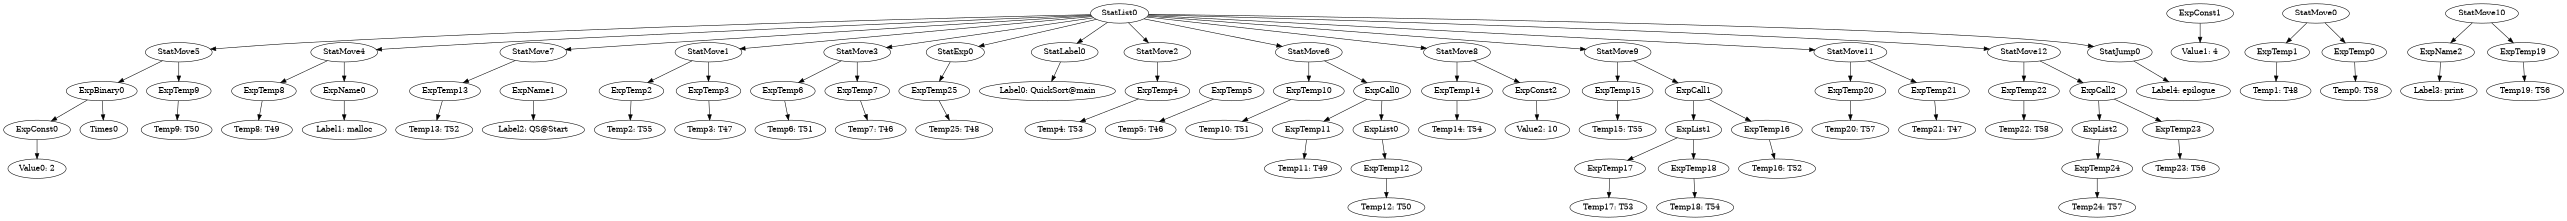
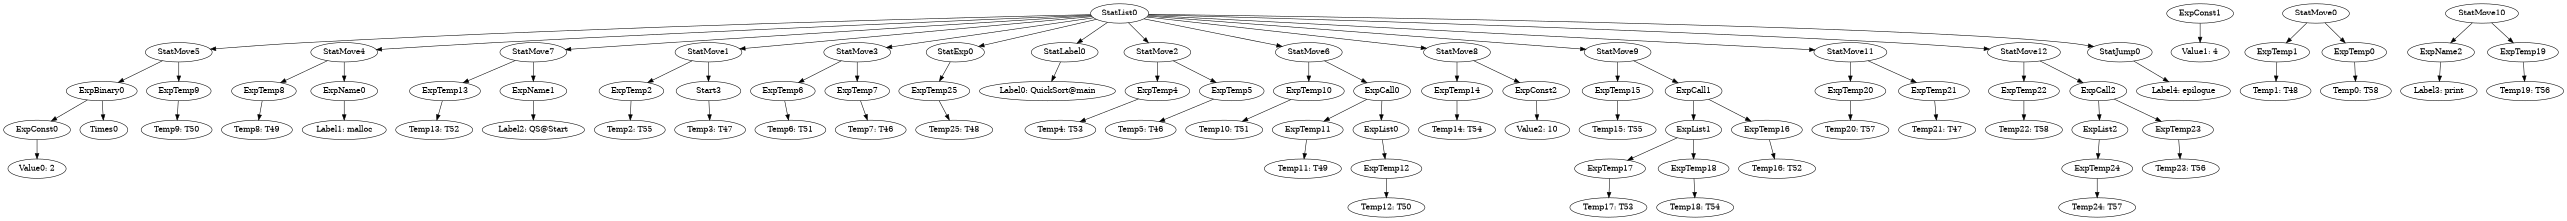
  digraph {
    ordering=out
    ExpTemp25
    "Temp25: T48"
    ExpList2
    ExpTemp24
    "Temp24: T57"
    ExpConst0
    "Value0: 2"
    ExpTemp23
    "Temp23: T56"
    ExpBinary0
    Times0
    ExpConst1
    "Value1: 4"
    ExpTemp12
    "Temp12: T50"
    ExpTemp9
    "Temp9: T50"
    StatMove5
    StatMove4
    ExpTemp8
    ExpName0
    "Temp8: T49"
    "Label1: malloc"
    StatMove7
    ExpTemp13
    ExpName1
    "Temp13: T52"
    "Label2: QS@Start"
    ExpList1
    ExpTemp17
    ExpTemp18
    "Temp17: T53"
    "Temp18: T54"
    StatMove1
    ExpTemp2
-   ExpTemp3
+   ExpTemp3 [label=Start3]
    "Temp2: T55"
    "Temp3: T47"
    ExpTemp4
    "Temp4: T53"
    ExpTemp22
    "Temp22: T58"
    StatMove3
    ExpTemp6
    ExpTemp7
    "Temp6: T51"
    "Temp7: T46"
    StatExp0
    ExpTemp11
    "Temp11: T49"
    ExpTemp5
    "Temp5: T46"
    ExpTemp1
    "Temp1: T48"
    ExpTemp14
    "Temp14: T54"
    ExpName2
    "Label3: print"
    ExpTemp0
    "Temp0: T58"
    ExpTemp20
    "Temp20: T57"
    StatList0
    StatLabel0
    StatMove2
    StatMove6
    StatMove8
    StatMove9
    StatMove11
    StatMove12
    StatJump0
    "Label0: QuickSort@main"
    StatMove0
    ExpTemp10
    ExpCall0
    ExpConst2
    ExpTemp15
    ExpCall1
    StatMove10
    ExpTemp19
    ExpTemp21
    ExpCall2
    "Label4: epilogue"
    "Temp10: T51"
    ExpList0
    "Value2: 10"
    "Temp15: T55"
    ExpTemp16
    "Temp19: T56"
    "Temp21: T47"
    "Temp16: T52"
    ExpTemp25 -> "Temp25: T48"
    ExpList2 -> ExpTemp24
    ExpTemp24 -> "Temp24: T57"
    ExpConst0 -> "Value0: 2"
    ExpTemp23 -> "Temp23: T56"
    ExpBinary0 -> ExpConst0
    ExpBinary0 -> Times0
    ExpConst1 -> "Value1: 4"
    ExpTemp12 -> "Temp12: T50"
    ExpTemp9 -> "Temp9: T50"
    StatMove5 -> ExpBinary0
    StatMove5 -> ExpTemp9
    StatMove4 -> ExpTemp8
    StatMove4 -> ExpName0
    ExpTemp8 -> "Temp8: T49"
    ExpName0 -> "Label1: malloc"
    StatMove7 -> ExpTemp13
+   StatMove7 -> ExpName1
    ExpTemp13 -> "Temp13: T52"
    ExpName1 -> "Label2: QS@Start"
    ExpList1 -> ExpTemp17
    ExpList1 -> ExpTemp18
    ExpTemp17 -> "Temp17: T53"
    ExpTemp18 -> "Temp18: T54"
    StatMove1 -> ExpTemp2
    StatMove1 -> ExpTemp3
    ExpTemp2 -> "Temp2: T55"
    ExpTemp3 -> "Temp3: T47"
    ExpTemp4 -> "Temp4: T53"
    ExpTemp22 -> "Temp22: T58"
    StatMove3 -> ExpTemp6
    StatMove3 -> ExpTemp7
    ExpTemp6 -> "Temp6: T51"
    ExpTemp7 -> "Temp7: T46"
    StatExp0 -> ExpTemp25
    ExpTemp11 -> "Temp11: T49"
    ExpTemp5 -> "Temp5: T46"
    ExpTemp1 -> "Temp1: T48"
    ExpTemp14 -> "Temp14: T54"
    ExpName2 -> "Label3: print"
    ExpTemp0 -> "Temp0: T58"
    ExpTemp20 -> "Temp20: T57"
    StatList0 -> StatMove5
    StatList0 -> StatMove4
    StatList0 -> StatMove7
    StatList0 -> StatMove1
    StatList0 -> StatMove3
    StatList0 -> StatExp0
    StatList0 -> StatLabel0
    StatList0 -> StatMove2
    StatList0 -> StatMove6
    StatList0 -> StatMove8
    StatList0 -> StatMove9
    StatList0 -> StatMove11
    StatList0 -> StatMove12
    StatList0 -> StatJump0
    StatLabel0 -> "Label0: QuickSort@main"
    StatMove2 -> ExpTemp4
+   StatMove2 -> ExpTemp5
    StatMove6 -> ExpTemp10
    StatMove6 -> ExpCall0
    StatMove8 -> ExpTemp14
    StatMove8 -> ExpConst2
    StatMove9 -> ExpTemp15
    StatMove9 -> ExpCall1
    StatMove11 -> ExpTemp20
    StatMove11 -> ExpTemp21
    StatMove12 -> ExpTemp22
    StatMove12 -> ExpCall2
    StatJump0 -> "Label4: epilogue"
    StatMove0 -> ExpTemp1
    StatMove0 -> ExpTemp0
    ExpTemp10 -> "Temp10: T51"
    ExpCall0 -> ExpTemp11
    ExpCall0 -> ExpList0
    ExpConst2 -> "Value2: 10"
    ExpTemp15 -> "Temp15: T55"
    ExpCall1 -> ExpList1
    ExpCall1 -> ExpTemp16
    StatMove10 -> ExpName2
    StatMove10 -> ExpTemp19
    ExpTemp19 -> "Temp19: T56"
    ExpTemp21 -> "Temp21: T47"
    ExpCall2 -> ExpList2
    ExpCall2 -> ExpTemp23
    ExpList0 -> ExpTemp12
    ExpTemp16 -> "Temp16: T52"
  }
